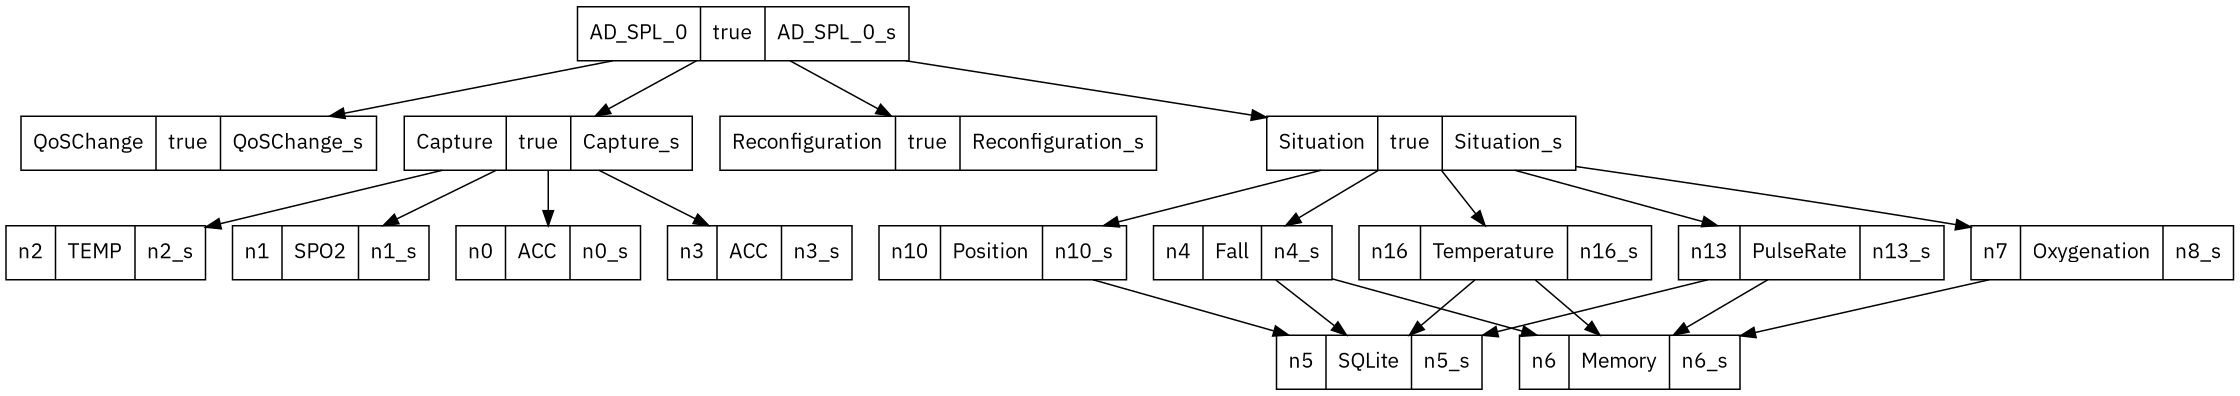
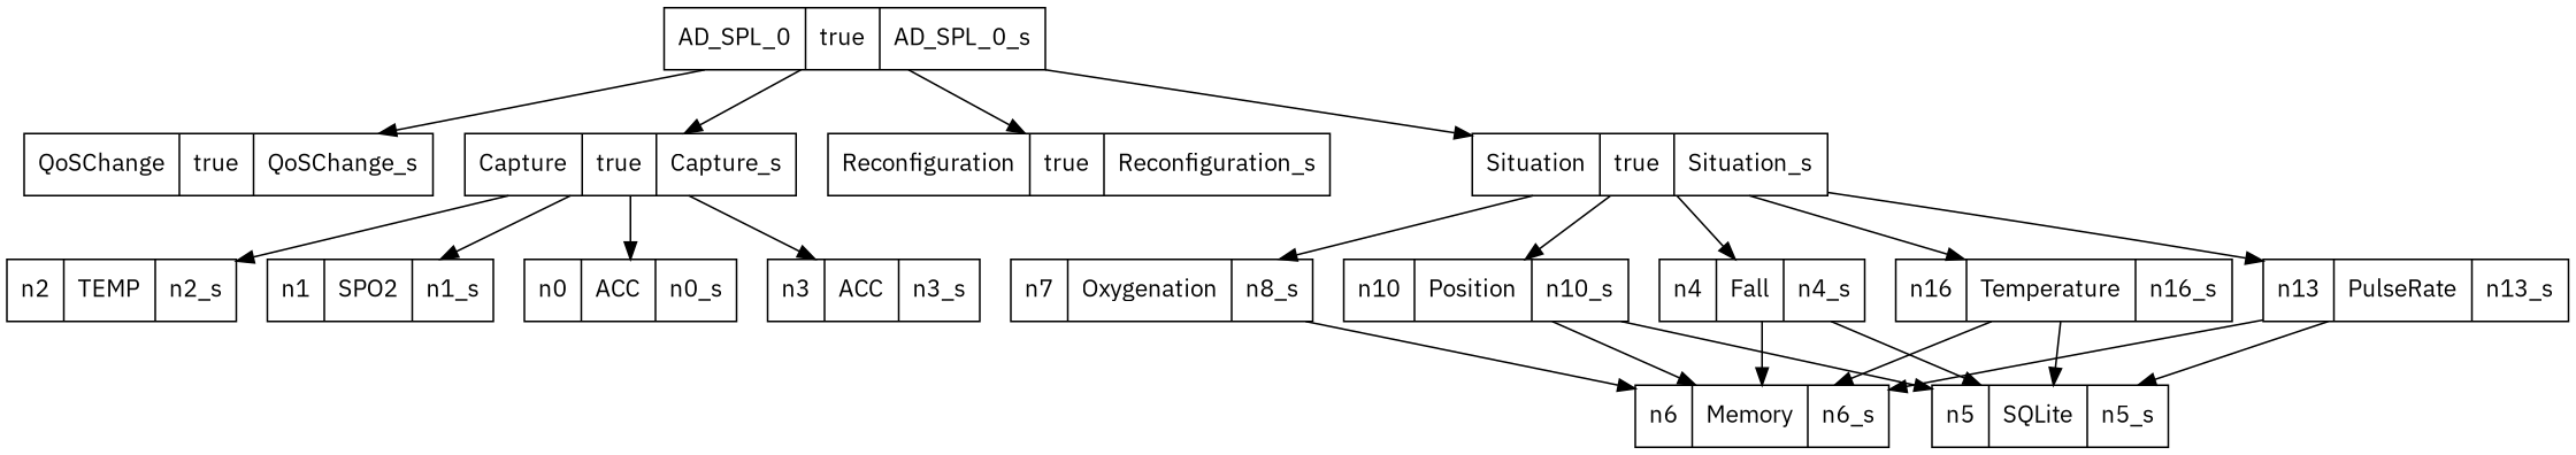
  digraph {
    fontname="IBM Plex Sans"
    node [fontname="IBM Plex Sans" shape=record]
    edge [fontname="IBM Plex Sans"]
    n1 [label="{{AD_SPL_0|true|AD_SPL_0_s}}"]
    n2 [label="{{QoSChange|true|QoSChange_s}}"]
    n3 [label="{{Capture|true|Capture_s}}"]
    n4 [label="{{Reconfiguration|true|Reconfiguration_s}}"]
    n5 [label="{{Situation|true|Situation_s}}"]
    n6 [label="{{n1|SPO2|n1_s}}"]
    n7 [label="{{n0|ACC|n0_s}}"]
    n8 [label="{{n3|ACC|n3_s}}"]
    n9 [label="{{n2|TEMP|n2_s}}"]
    n10 [label="{{n4|Fall|n4_s}}"]
    n11 [label="{{n16|Temperature|n16_s}}"]
    n12 [label="{{n13|PulseRate|n13_s}}"]
    n13 [label="{{n10|Position|n10_s}}"]
    n14 [label="{{n7|Oxygenation|n8_s}}"]
    n15 [label="{{n5|SQLite|n5_s}}"]
    n16 [label="{{n6|Memory|n6_s}}"]
    n1 -> n2
    n1 -> n3
    n1 -> n4
    n1 -> n5
    n3 -> n6
    n3 -> n7
    n3 -> n8
    n3 -> n9
    n5 -> n10
    n5 -> n11
    n5 -> n12
    n5 -> n13
    n5 -> n14
    n10 -> n15
    n10 -> n16
    n11 -> n15
    n11 -> n16
    n12 -> n15
    n12 -> n16
    n13 -> n15
+   n13 -> n16
    n14 -> n16
  }
